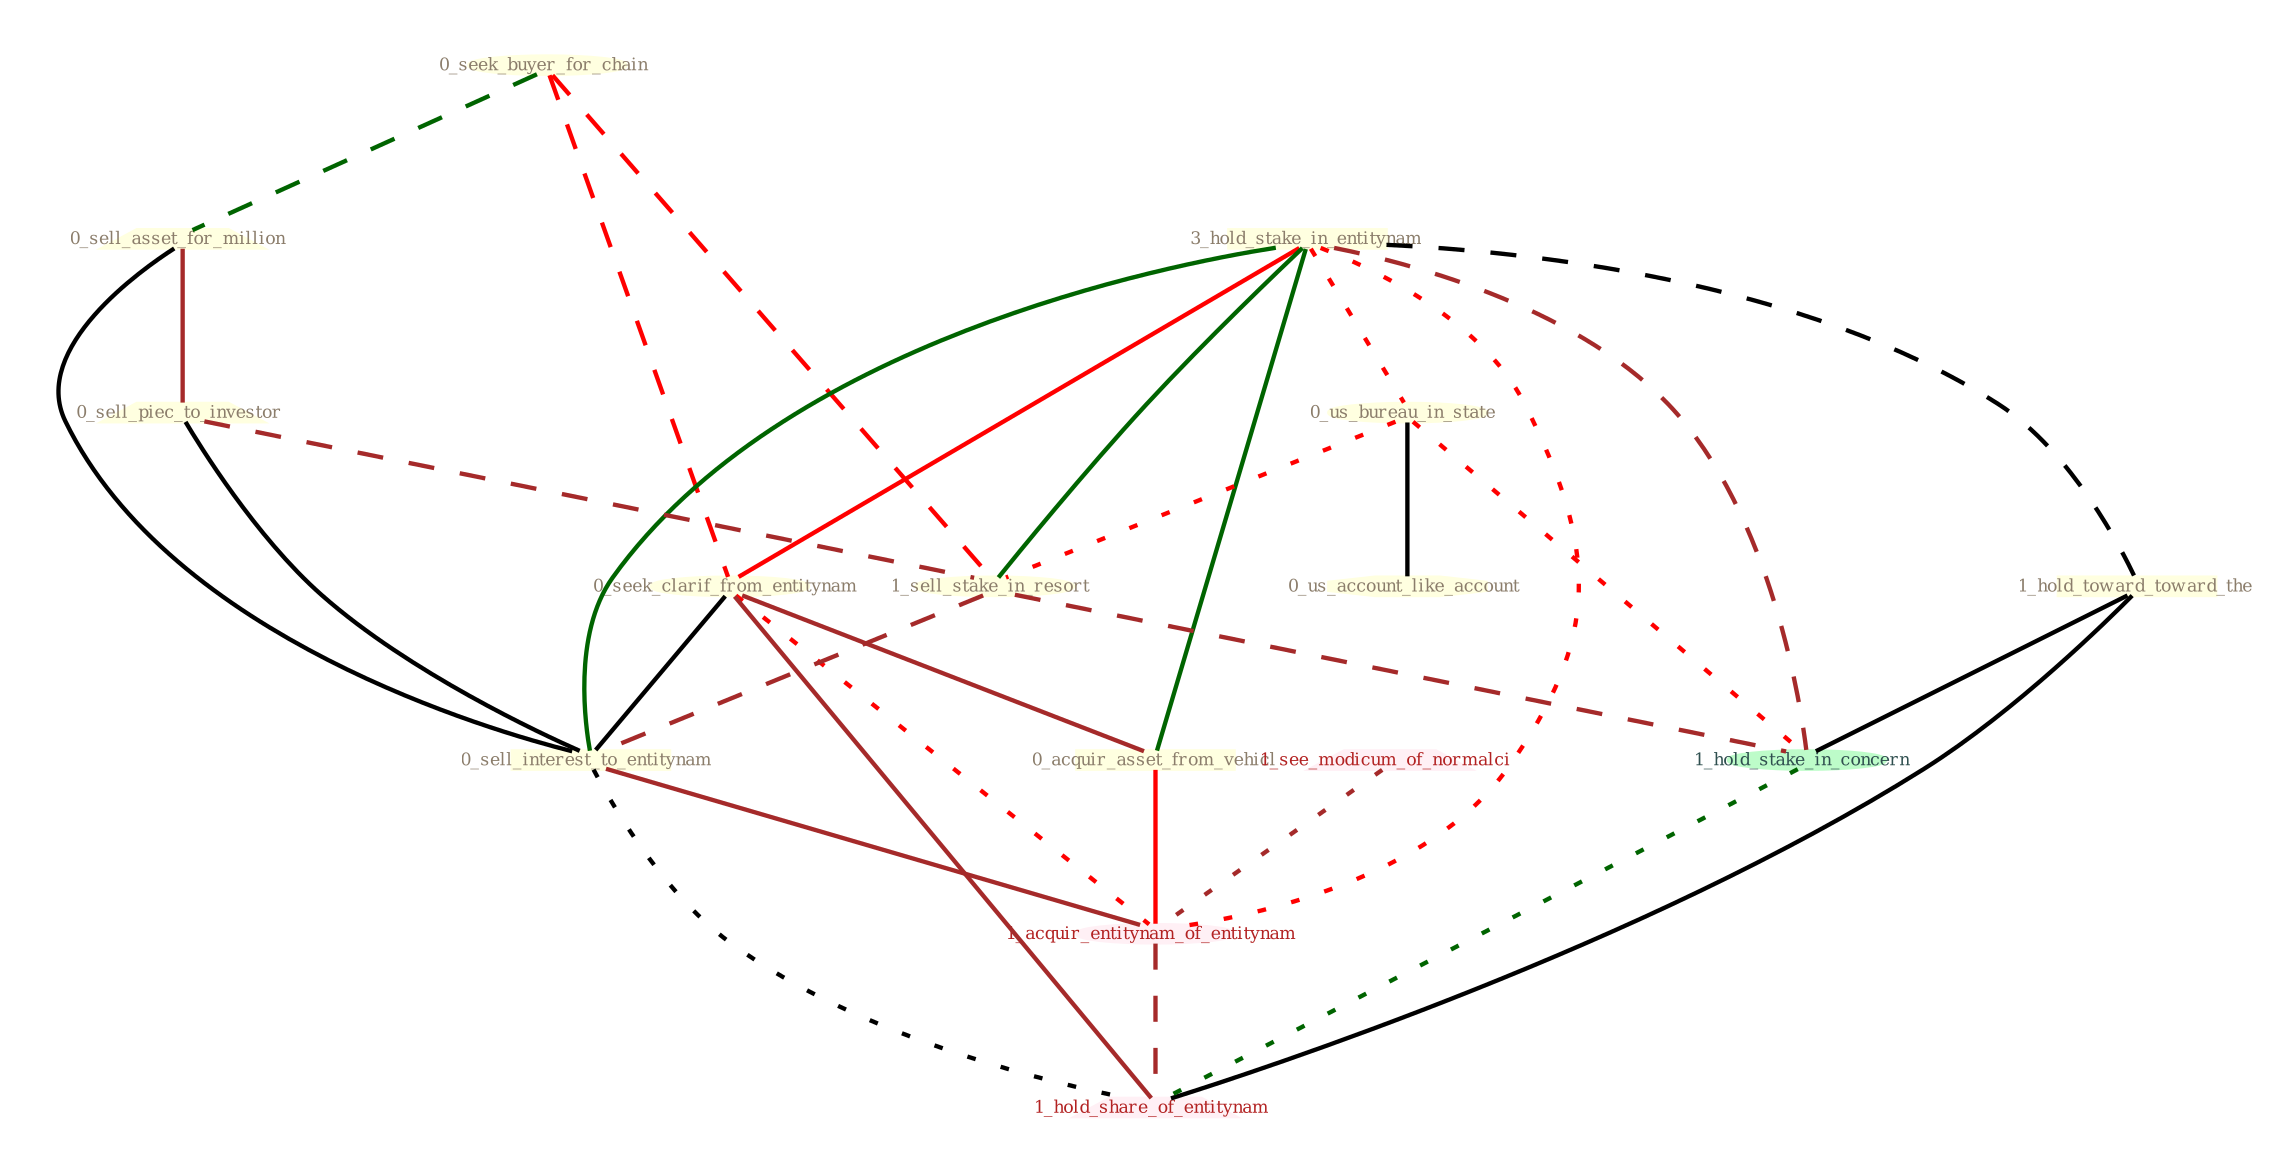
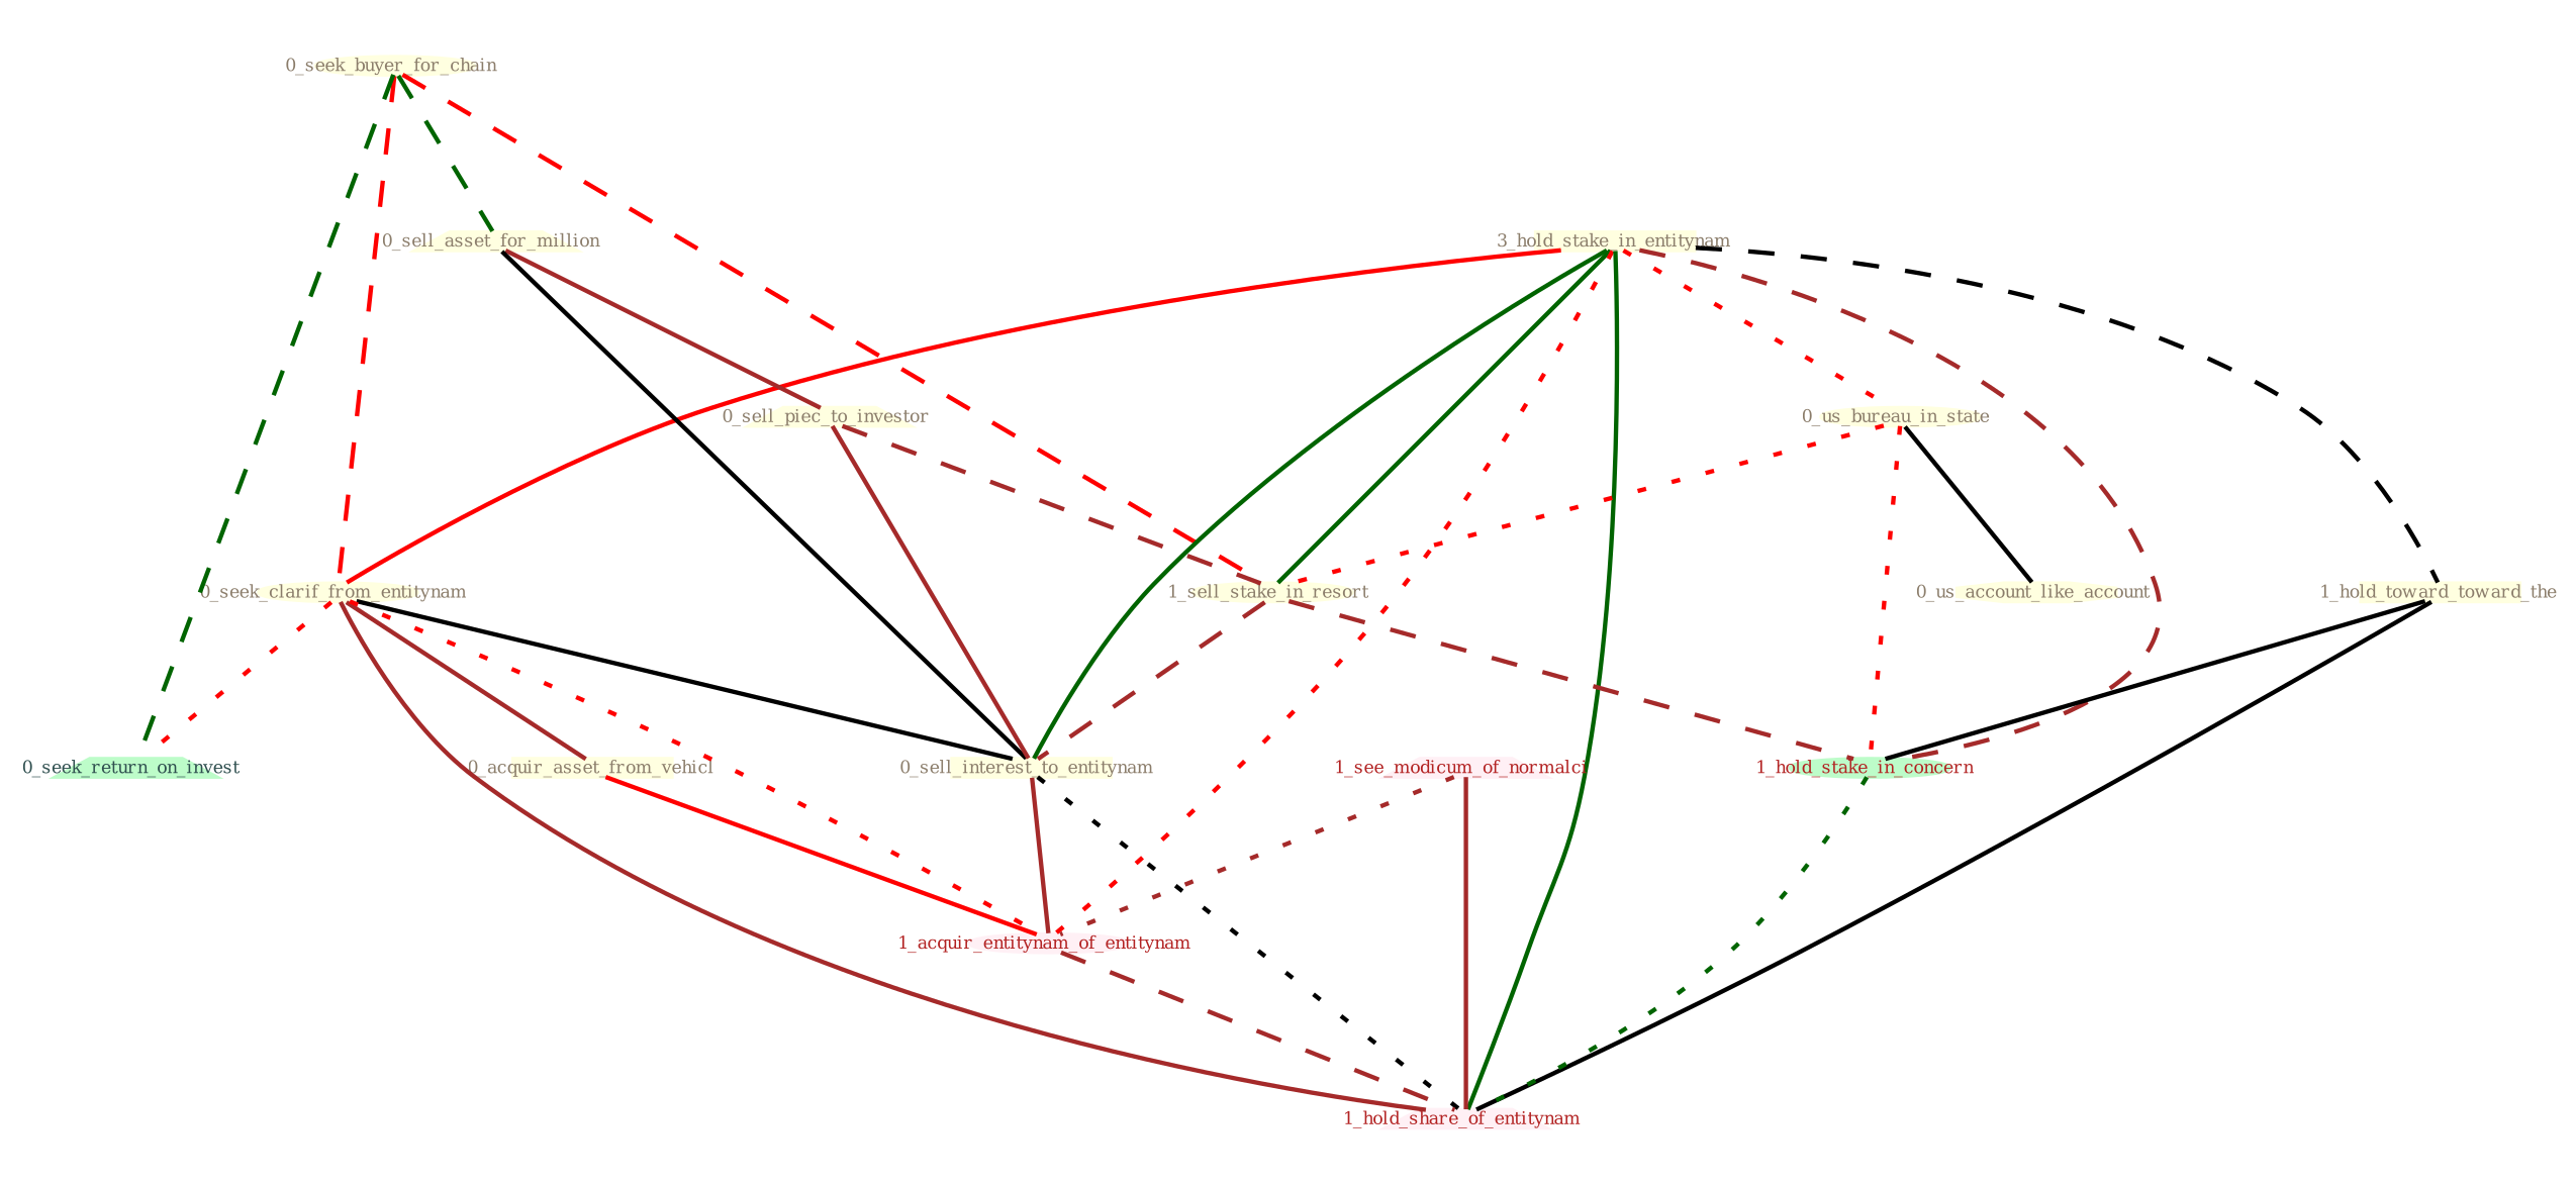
  graph {
    node [color="#ffffe0" fixedsize=true fontcolor="#8b7d6b" fontsize=4 shape=ellipse style=filled]
    edge [color=brown style=solid w=1]
    "0_seek_buyer_for_chain " [height=.06 width=.5]
    n2 [height=.06 label="3_hold_stake_in_entitynam" shape=box width=.5]
    n3 [height=.06 label="1_hold_toward_toward_the" shape=box width=.5]
    "0_us_bureau_in_state " [height=.06 width=.5]
    "0_sell_asset_for_million " [height=.06 shape=trapezium width=.5]
    "0_us_account_like_account " [height=.06 shape=octagon width=.5]
    "0_sell_piec_to_investor " [height=.06 shape=trapezium width=.5]
    "0_seek_clarif_from_entitynam " [height=.06 width=.5]
    "1_sell_stake_in_resort " [height=.06 width=.5]
    "0_sell_interest_to_entitynam " [height=.06 shape=box width=.5]
    n11 [height=.06 label="0_acquir_asset_from_vehicl" shape=box width=.5]
    "1_see_modicum_of_normalci " [color="#fff0f5" fontcolor="#b22222" height=.06 shape=trapezium width=.5]
    "1_acquir_entitynam_of_entitynam " [color="#fff0f5" fontcolor="#b22222" height=.06 width=.5]
    "1_hold_share_of_entitynam " [color="#fff0f5" fontcolor="#b22222" height=.06 shape=trapezium width=.5]
-   "1_hold_stake_in_concern " [color="#BDFCC9" fontcolor="#2f4f4f" height=.06 width=.5]
+   "0_seek_return_on_invest " [color="#BDFCC9" fontcolor="#2f4f4f" height=.06 shape=trapezium width=.5]
+   "1_hold_stake_in_concern " [color="#BDFCC9" fontcolor="#b22222" height=.06 width=.5]
    subgraph sub_1 {
      "0_seek_buyer_for_chain "
      n2
      n3
      "0_us_bureau_in_state "
      "0_sell_asset_for_million "
      "0_us_account_like_account "
      "0_sell_piec_to_investor "
      "0_seek_clarif_from_entitynam "
      "1_sell_stake_in_resort "
      "0_sell_interest_to_entitynam "
      n11
    }
    subgraph sub_2 {
      "1_see_modicum_of_normalci "
      "1_acquir_entitynam_of_entitynam "
      "1_hold_share_of_entitynam "
    }
    "0_seek_buyer_for_chain " -- "0_sell_asset_for_million " [color=darkgreen style=dashed]
    "0_seek_buyer_for_chain " -- "0_seek_clarif_from_entitynam " [color=red style=dashed]
    "0_seek_buyer_for_chain " -- "1_sell_stake_in_resort " [color=red style=dashed]
+   "0_seek_buyer_for_chain " -- "0_seek_return_on_invest " [color=darkgreen style=dashed]
    n2 -- n3 [color=black style=dashed]
    n2 -- "0_us_bureau_in_state " [color=red style=dotted]
    n2 -- "0_seek_clarif_from_entitynam " [color=red]
    n2 -- "1_sell_stake_in_resort " [color=darkgreen w=2]
    n2 -- "0_sell_interest_to_entitynam " [color=darkgreen]
    n2 -- "1_acquir_entitynam_of_entitynam " [color=red style=dotted]
-   n2 -- n11 [color=darkgreen w=2]
+   n2 -- "1_hold_share_of_entitynam " [color=darkgreen w=2]
    n2 -- "1_hold_stake_in_concern " [style=dashed w=3]
    n3 -- "1_hold_share_of_entitynam " [color=black]
    n3 -- "1_hold_stake_in_concern " [color=black]
    "0_us_bureau_in_state " -- "0_us_account_like_account " [color=black]
    "0_us_bureau_in_state " -- "1_sell_stake_in_resort " [color=red style=dotted]
    "0_us_bureau_in_state " -- "1_hold_stake_in_concern " [color=red style=dotted]
    "0_sell_asset_for_million " -- "0_sell_piec_to_investor "
    "0_sell_asset_for_million " -- "0_sell_interest_to_entitynam " [color=black]
    "0_sell_piec_to_investor " -- "1_sell_stake_in_resort " [style=dashed]
-   "0_sell_piec_to_investor " -- "0_sell_interest_to_entitynam " [color=black w=2]
+   "0_sell_piec_to_investor " -- "0_sell_interest_to_entitynam " [w=2]
    "0_seek_clarif_from_entitynam " -- "0_sell_interest_to_entitynam " [color=black]
    "0_seek_clarif_from_entitynam " -- n11
    "0_seek_clarif_from_entitynam " -- "1_acquir_entitynam_of_entitynam " [color=red style=dotted]
    "0_seek_clarif_from_entitynam " -- "1_hold_share_of_entitynam "
+   "0_seek_clarif_from_entitynam " -- "0_seek_return_on_invest " [color=red style=dotted]
    "1_sell_stake_in_resort " -- "0_sell_interest_to_entitynam " [style=dashed]
    "1_sell_stake_in_resort " -- "1_hold_stake_in_concern " [style=dashed w=2]
    "0_sell_interest_to_entitynam " -- "1_acquir_entitynam_of_entitynam "
    "0_sell_interest_to_entitynam " -- "1_hold_share_of_entitynam " [color=black style=dotted]
    n11 -- "1_acquir_entitynam_of_entitynam " [color=red w=2]
    "1_see_modicum_of_normalci " -- "1_acquir_entitynam_of_entitynam " [style=dotted]
+   "1_see_modicum_of_normalci " -- "1_hold_share_of_entitynam "
    "1_acquir_entitynam_of_entitynam " -- "1_hold_share_of_entitynam " [style=dashed w=2]
    "1_hold_stake_in_concern " -- "1_hold_share_of_entitynam " [color=darkgreen style=dotted]
  }
